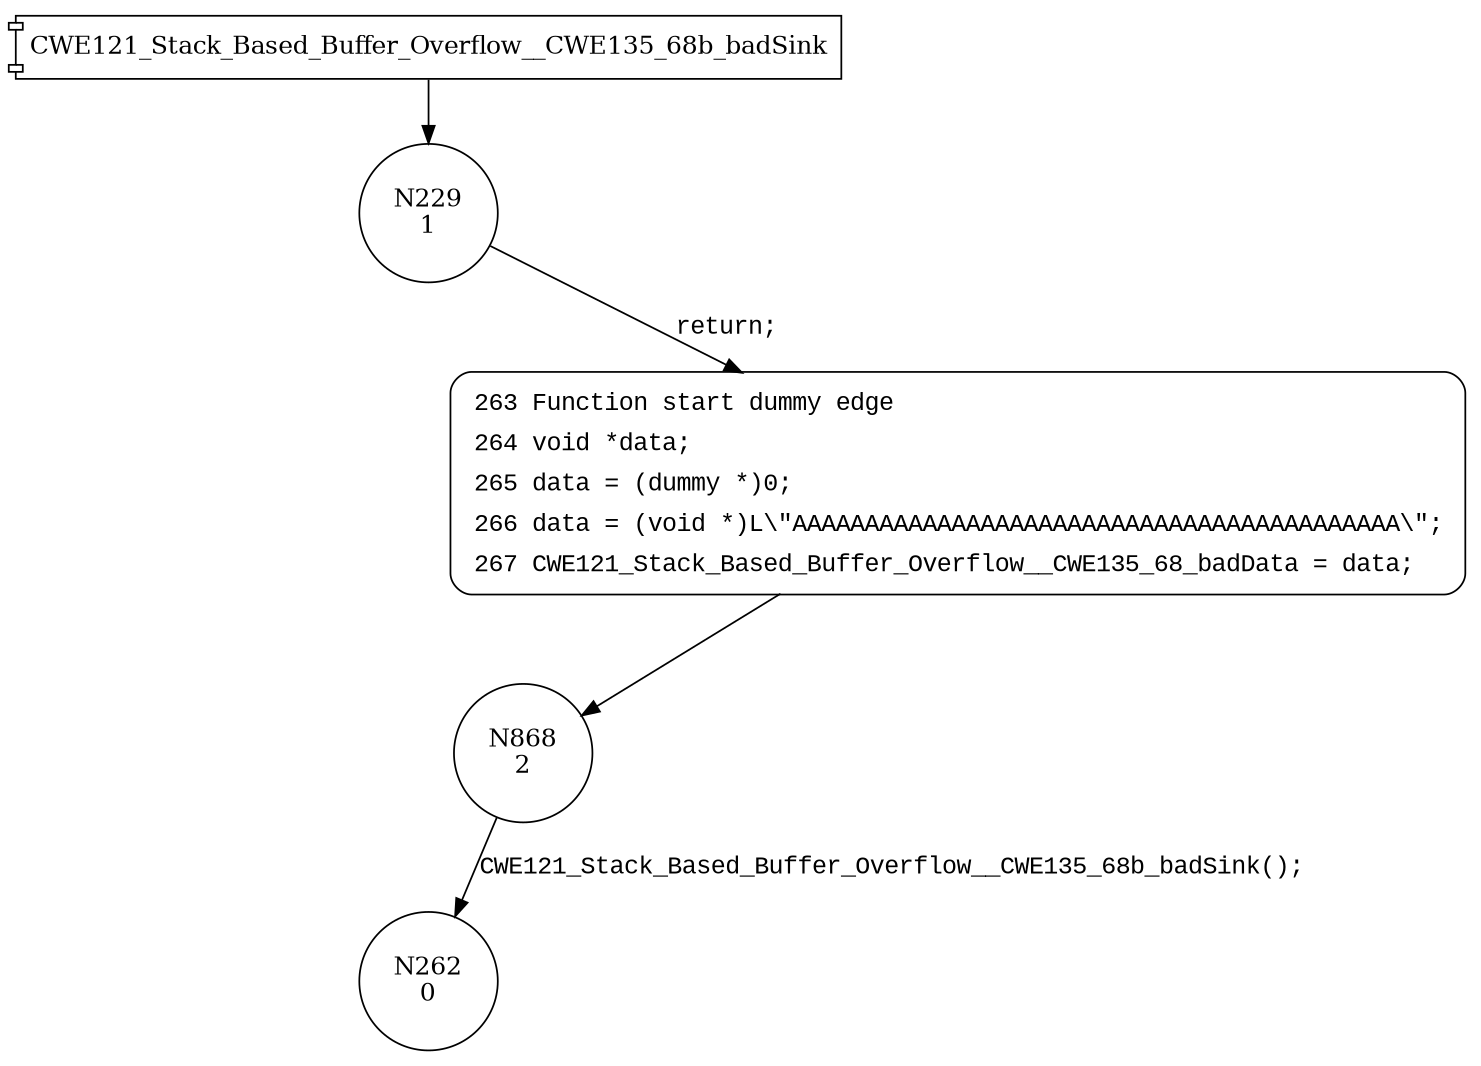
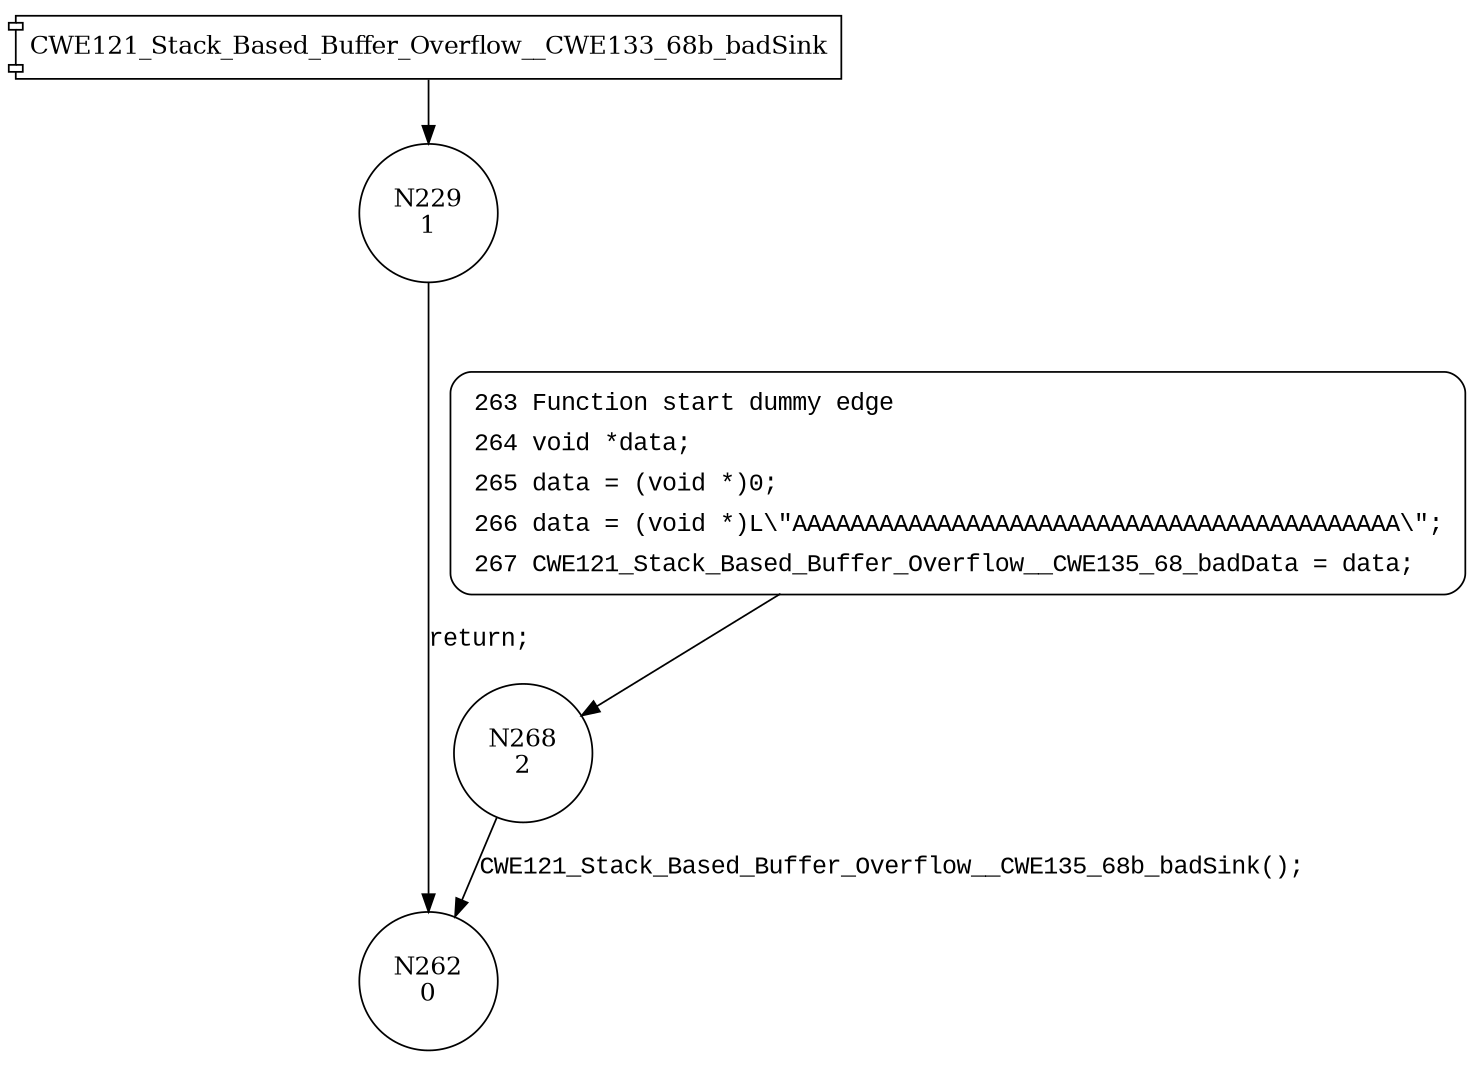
  digraph {
    node [shape=circle]
    edge [fontname="Courier New"]
-   n1 [label="N868\n2"]
+   n1 [label="N268\n2"]
    n2 [label="N262\n0"]
-   n3 [label=CWE121_Stack_Based_Buffer_Overflow__CWE135_68b_badSink shape=component]
+   n3 [label=CWE121_Stack_Based_Buffer_Overflow__CWE133_68b_badSink shape=component]
    n4 [label="N229\n1"]
-   n5 [fillcolor=white fontname="Courier New" label=<<table border="0" cellborder="0" cellpadding="3" bgcolor="white"><tr><td align="right">263</td><td align="left">Function start dummy edge</td></tr><tr><td align="right">264</td><td align="left">void *data;</td></tr><tr><td align="right">265</td><td align="left">data = (dummy *)0;</td></tr><tr><td align="right">266</td><td align="left">data = (void *)L\&quot;AAAAAAAAAAAAAAAAAAAAAAAAAAAAAAAAAAAAAAAAAA\&quot;;</td></tr><tr><td align="right">267</td><td align="left">CWE121_Stack_Based_Buffer_Overflow__CWE135_68_badData = data;</td></tr></table>> penwidth=1 shape=Mrecord style="filled,bold"]
+   n5 [fillcolor=white fontname="Courier New" label=<<table border="0" cellborder="0" cellpadding="3" bgcolor="white"><tr><td align="right">263</td><td align="left">Function start dummy edge</td></tr><tr><td align="right">264</td><td align="left">void *data;</td></tr><tr><td align="right">265</td><td align="left">data = (void *)0;</td></tr><tr><td align="right">266</td><td align="left">data = (void *)L\&quot;AAAAAAAAAAAAAAAAAAAAAAAAAAAAAAAAAAAAAAAAAA\&quot;;</td></tr><tr><td align="right">267</td><td align="left">CWE121_Stack_Based_Buffer_Overflow__CWE135_68_badData = data;</td></tr></table>> penwidth=1 shape=Mrecord style="filled,bold"]
    n1 -> n2 [label="CWE121_Stack_Based_Buffer_Overflow__CWE135_68b_badSink();"]
    n3 -> n4
-   n4 -> n5 [label="return;"]
+   n4 -> n2 [label="return;"]
    n5 -> n1 [fontname=""]
  }
